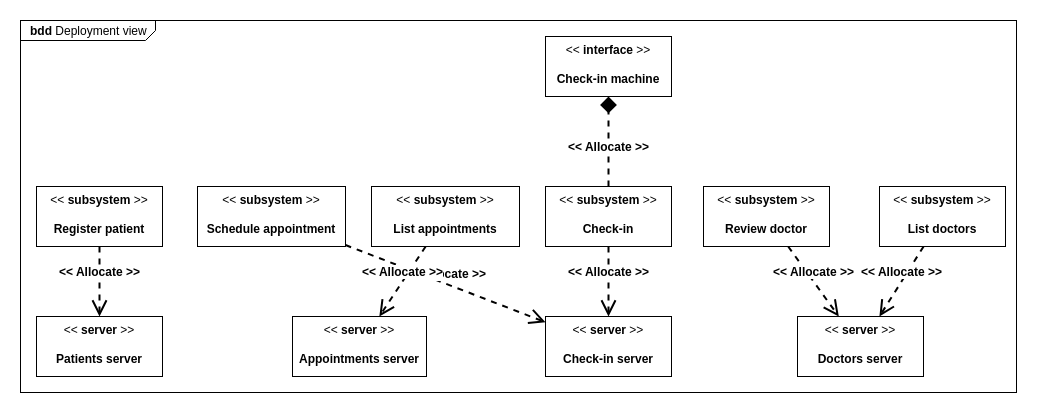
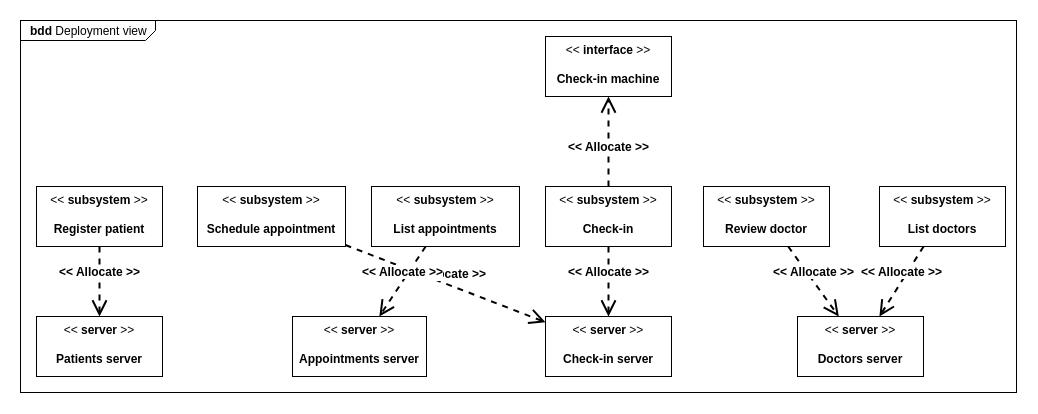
  <mxCell id="0" />
  <mxCell id="1" parent="0" />
  <mxCell id="2" value="&lt;p style=&quot;margin:0px;margin-top:4px;margin-left:10px;text-align:left;&quot;&gt;&lt;b&gt;bdd&lt;/b&gt;&amp;nbsp;Deployment view&lt;/p&gt;" style="html=1;shape=mxgraph.sysml.package;labelX=135.67;align=left;spacingLeft=10;html=1;overflow=fill;whiteSpace=wrap;recursiveResize=0;" vertex="1" parent="1"><mxGeometry x="20" y="20" width="996" height="372" as="geometry" /></mxCell>
  <mxCell id="3" value="&amp;lt;&amp;lt; &lt;b&gt;server&amp;nbsp;&lt;/b&gt;&amp;gt;&amp;gt;&lt;div&gt;&lt;br&gt;&lt;/div&gt;&lt;div&gt;&lt;b&gt;Patients server&lt;/b&gt;&lt;/div&gt;" style="shape=rect;html=1;whiteSpace=wrap;align=center;verticalAlign=top;fillColor=#FFFFFF;" vertex="1" parent="1"><mxGeometry x="36" y="316" width="126" height="60" as="geometry" /></mxCell>
  <mxCell id="4" value="&amp;lt;&amp;lt; &lt;b&gt;subsystem&amp;nbsp;&lt;/b&gt;&amp;gt;&amp;gt;&lt;div&gt;&lt;br&gt;&lt;/div&gt;&lt;div&gt;&lt;b&gt;Schedule appointment&lt;/b&gt;&lt;/div&gt;" style="shape=rect;html=1;whiteSpace=wrap;align=center;verticalAlign=top;fillColor=#FFFFFF;" vertex="1" parent="1"><mxGeometry x="197" y="186" width="148" height="60" as="geometry" /></mxCell>
  <mxCell id="5" value="&amp;lt;&amp;lt; &lt;b&gt;subsystem&amp;nbsp;&lt;/b&gt;&amp;gt;&amp;gt;&lt;div&gt;&lt;br&gt;&lt;/div&gt;&lt;div&gt;&lt;b&gt;Check-in&lt;/b&gt;&lt;/div&gt;" style="shape=rect;html=1;whiteSpace=wrap;align=center;verticalAlign=top;fillColor=#FFFFFF;" vertex="1" parent="1"><mxGeometry x="545" y="186" width="126" height="60" as="geometry" /></mxCell>
  <mxCell id="6" value="&amp;lt;&amp;lt; &lt;b&gt;subsystem&amp;nbsp;&lt;/b&gt;&amp;gt;&amp;gt;&lt;div&gt;&lt;br&gt;&lt;/div&gt;&lt;div&gt;&lt;b&gt;List doctors&lt;/b&gt;&lt;/div&gt;" style="shape=rect;html=1;whiteSpace=wrap;align=center;verticalAlign=top;fillColor=#FFFFFF;" vertex="1" parent="1"><mxGeometry x="879" y="186" width="126" height="60" as="geometry" /></mxCell>
  <mxCell id="7" value="&amp;lt;&amp;lt; &lt;b&gt;subsystem&amp;nbsp;&lt;/b&gt;&amp;gt;&amp;gt;&lt;div&gt;&lt;br&gt;&lt;/div&gt;&lt;div&gt;&lt;b&gt;List appointments&lt;/b&gt;&lt;/div&gt;" style="shape=rect;html=1;whiteSpace=wrap;align=center;verticalAlign=top;fillColor=#FFFFFF;" vertex="1" parent="1"><mxGeometry x="371" y="186" width="148" height="60" as="geometry" /></mxCell>
  <mxCell id="8" value="&amp;lt;&amp;lt; &lt;b&gt;subsystem&amp;nbsp;&lt;/b&gt;&amp;gt;&amp;gt;&lt;div&gt;&lt;br&gt;&lt;/div&gt;&lt;div&gt;&lt;b&gt;Review doctor&lt;/b&gt;&lt;/div&gt;" style="shape=rect;html=1;whiteSpace=wrap;align=center;verticalAlign=top;fillColor=#FFFFFF;" vertex="1" parent="1"><mxGeometry x="703" y="186" width="126" height="60" as="geometry" /></mxCell>
  <mxCell id="9" value="&amp;lt;&amp;lt; &lt;b&gt;subsystem&amp;nbsp;&lt;/b&gt;&amp;gt;&amp;gt;&lt;div&gt;&lt;br&gt;&lt;/div&gt;&lt;div&gt;&lt;b&gt;Register patient&lt;/b&gt;&lt;/div&gt;" style="shape=rect;html=1;whiteSpace=wrap;align=center;verticalAlign=top;fillColor=#FFFFFF;" vertex="1" parent="1"><mxGeometry x="36" y="186" width="126" height="60" as="geometry" /></mxCell>
  <mxCell id="10" value="&amp;lt;&amp;lt; &lt;b&gt;server&amp;nbsp;&lt;/b&gt;&amp;gt;&amp;gt;&lt;div&gt;&lt;br&gt;&lt;/div&gt;&lt;div&gt;&lt;b&gt;Doctors server&lt;/b&gt;&lt;/div&gt;" style="shape=rect;html=1;whiteSpace=wrap;align=center;verticalAlign=top;fillColor=#FFFFFF;" vertex="1" parent="1"><mxGeometry x="797" y="316" width="126" height="60" as="geometry" /></mxCell>
  <mxCell id="11" value="&amp;lt;&amp;lt; &lt;b&gt;server&amp;nbsp;&lt;/b&gt;&amp;gt;&amp;gt;&lt;div&gt;&lt;br&gt;&lt;/div&gt;&lt;div&gt;&lt;b&gt;Appointments server&lt;/b&gt;&lt;/div&gt;" style="shape=rect;html=1;whiteSpace=wrap;align=center;verticalAlign=top;fillColor=#FFFFFF;" vertex="1" parent="1"><mxGeometry x="292" y="316" width="134" height="60" as="geometry" /></mxCell>
  <mxCell id="12" value="&amp;lt;&amp;lt; &lt;b&gt;server&amp;nbsp;&lt;/b&gt;&amp;gt;&amp;gt;&lt;div&gt;&lt;br&gt;&lt;/div&gt;&lt;div&gt;&lt;b&gt;Check-in server&lt;/b&gt;&lt;/div&gt;" style="shape=rect;html=1;whiteSpace=wrap;align=center;verticalAlign=top;fillColor=#FFFFFF;" vertex="1" parent="1"><mxGeometry x="545" y="316" width="126" height="60" as="geometry" /></mxCell>
  <mxCell id="13" value="&lt;font style=&quot;font-size: 12px;&quot;&gt;&lt;b&gt;&amp;lt;&amp;lt; Allocate &amp;gt;&amp;gt;&lt;/b&gt;&lt;/font&gt;" style="edgeStyle=none;html=1;endArrow=open;endSize=12;dashed=1;verticalAlign=bottom;rounded=0;strokeWidth=2;" edge="1" parent="1" source="9" target="3"><mxGeometry width="160" relative="1" as="geometry"><mxPoint x="-177" y="259" as="sourcePoint" /><mxPoint x="-17" y="259" as="targetPoint" /></mxGeometry></mxCell>
  <mxCell id="14" value="&lt;font style=&quot;font-size: 12px;&quot;&gt;&lt;b&gt;&amp;lt;&amp;lt; Allocate &amp;gt;&amp;gt;&lt;/b&gt;&lt;/font&gt;" style="edgeStyle=none;html=1;endArrow=open;endSize=12;dashed=1;verticalAlign=bottom;rounded=0;strokeWidth=2;" edge="1" parent="1" source="4" target="12"><mxGeometry width="160" relative="1" as="geometry"><mxPoint x="251" y="268" as="sourcePoint" /><mxPoint x="251" y="338" as="targetPoint" /></mxGeometry></mxCell>
  <mxCell id="15" value="&lt;font style=&quot;font-size: 12px;&quot;&gt;&lt;b&gt;&amp;lt;&amp;lt; Allocate &amp;gt;&amp;gt;&lt;/b&gt;&lt;/font&gt;" style="edgeStyle=none;html=1;endArrow=open;endSize=12;dashed=1;verticalAlign=bottom;rounded=0;strokeWidth=2;" edge="1" parent="1" source="7" target="11"><mxGeometry width="160" relative="1" as="geometry"><mxPoint x="467.69" y="283" as="sourcePoint" /><mxPoint x="515.69" y="353" as="targetPoint" /></mxGeometry></mxCell>
  <mxCell id="16" value="&lt;font style=&quot;font-size: 12px;&quot;&gt;&lt;b&gt;&amp;lt;&amp;lt; Allocate &amp;gt;&amp;gt;&lt;/b&gt;&lt;/font&gt;" style="edgeStyle=none;html=1;endArrow=open;endSize=12;dashed=1;verticalAlign=bottom;rounded=0;strokeWidth=2;" edge="1" parent="1" source="5" target="12"><mxGeometry width="160" relative="1" as="geometry"><mxPoint x="507.15" y="259" as="sourcePoint" /><mxPoint x="461.15" y="329" as="targetPoint" /></mxGeometry></mxCell>
  <mxCell id="17" value="&lt;font style=&quot;font-size: 12px;&quot;&gt;&lt;b&gt;&amp;lt;&amp;lt; Allocate &amp;gt;&amp;gt;&lt;/b&gt;&lt;/font&gt;" style="edgeStyle=none;html=1;endArrow=open;endSize=12;dashed=1;verticalAlign=bottom;rounded=0;strokeWidth=2;" edge="1" parent="1" source="8" target="10"><mxGeometry width="160" relative="1" as="geometry"><mxPoint x="771" y="330" as="sourcePoint" /><mxPoint x="725" y="400" as="targetPoint" /></mxGeometry></mxCell>
  <mxCell id="18" value="&lt;font style=&quot;font-size: 12px;&quot;&gt;&lt;b&gt;&amp;lt;&amp;lt; Allocate &amp;gt;&amp;gt;&lt;/b&gt;&lt;/font&gt;" style="edgeStyle=none;html=1;endArrow=open;endSize=12;dashed=1;verticalAlign=bottom;rounded=0;strokeWidth=2;" edge="1" parent="1" source="6" target="10"><mxGeometry width="160" relative="1" as="geometry"><mxPoint x="849" y="387" as="sourcePoint" /><mxPoint x="803" y="457" as="targetPoint" /></mxGeometry></mxCell>
  <mxCell id="19" value="&amp;lt;&amp;lt; &lt;b&gt;interface&amp;nbsp;&lt;/b&gt;&amp;gt;&amp;gt;&lt;div&gt;&lt;br&gt;&lt;/div&gt;&lt;div&gt;&lt;b&gt;Check-in machine&lt;/b&gt;&lt;/div&gt;" style="shape=rect;html=1;whiteSpace=wrap;align=center;verticalAlign=top;fillColor=#FFFFFF;" vertex="1" parent="1"><mxGeometry x="545" y="36" width="126" height="60" as="geometry" /></mxCell>
- <mxCell id="20" value="&lt;font style=&quot;font-size: 12px;&quot;&gt;&lt;b&gt;&amp;lt;&amp;lt; Allocate &amp;gt;&amp;gt;&lt;/b&gt;&lt;/font&gt;" style="edgeStyle=none;html=1;endArrow=diamond;endSize=12;dashed=1;verticalAlign=bottom;rounded=0;strokeWidth=2;" edge="1" target="19" parent="1" source="5"><mxGeometry x="-0.324" width="160" relative="1" as="geometry"><mxPoint x="608" y="4" as="sourcePoint" /><mxPoint x="461.15" y="87" as="targetPoint" /><mxPoint as="offset" /></mxGeometry></mxCell>
+ <mxCell id="20" value="&lt;font style=&quot;font-size: 12px;&quot;&gt;&lt;b&gt;&amp;lt;&amp;lt; Allocate &amp;gt;&amp;gt;&lt;/b&gt;&lt;/font&gt;" style="edgeStyle=none;html=1;endArrow=open;endSize=12;dashed=1;verticalAlign=bottom;rounded=0;strokeWidth=2;" edge="1" target="19" parent="1" source="5"><mxGeometry x="-0.324" width="160" relative="1" as="geometry"><mxPoint x="608" y="4" as="sourcePoint" /><mxPoint x="461.15" y="87" as="targetPoint" /><mxPoint as="offset" /></mxGeometry></mxCell>
